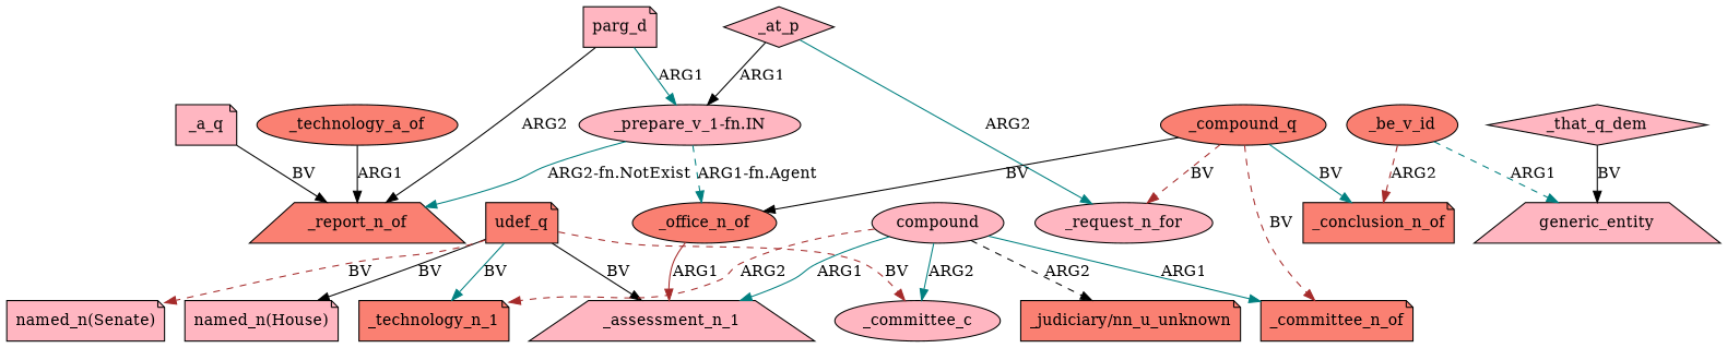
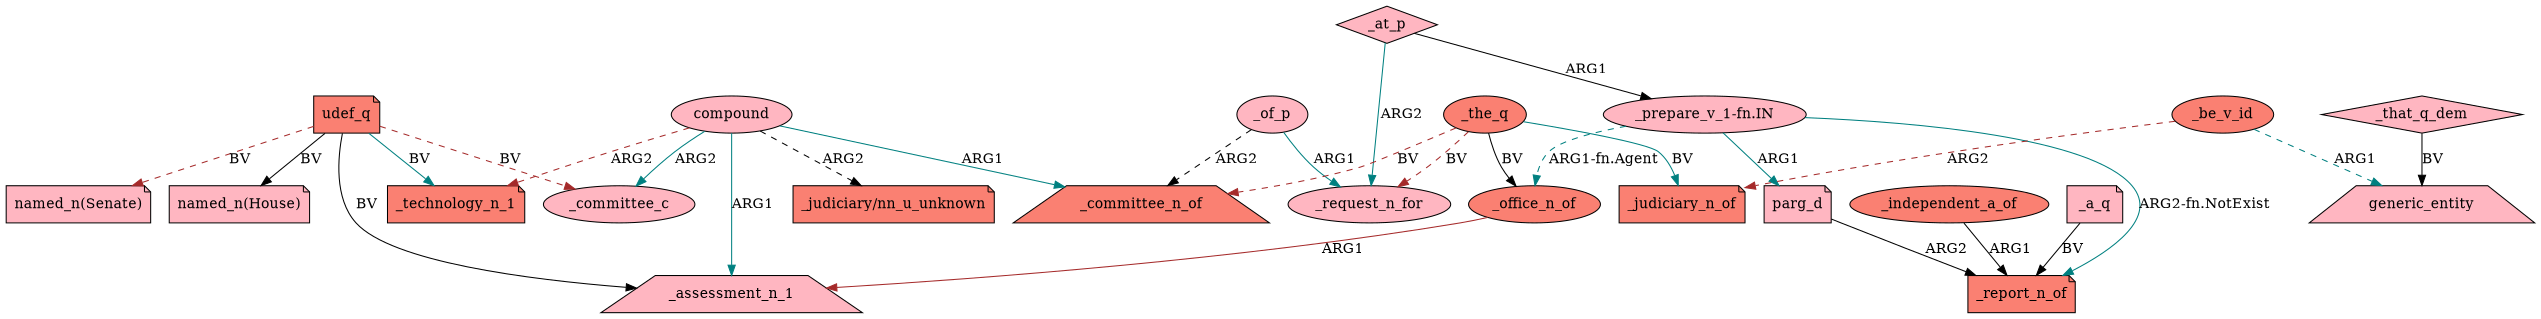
  digraph {
    node [fillcolor=lightpink shape=note style=filled]
    edge [color=teal style=solid]
    _a_q
-   _report_n_of [fillcolor=salmon shape=trapezium]
+   _report_n_of [fillcolor=salmon]
    udef_q [fillcolor=salmon]
    "named_n(House)"
    _assessment_n_1 [shape=trapezium]
    n6 [label=_committee_c shape=ellipse]
    _technology_n_1 [fillcolor=salmon]
    "named_n(Senate)"
    "_judiciary/nn_u_unknown" [fillcolor=salmon]
-   _conclusion_n_of [fillcolor=salmon]
+   _conclusion_n_of [fillcolor=salmon label=_judiciary_n_of]
    "_prepare_v_1-fn.IN" [shape=ellipse]
    _office_n_of [fillcolor=salmon shape=ellipse]
+   _of_p [shape=ellipse]
    _request_n_for [shape=ellipse]
-   _committee_n_of [fillcolor=salmon]
+   _committee_n_of [fillcolor=salmon shape=trapezium]
    _that_q_dem [shape=diamond]
    generic_entity [shape=trapezium]
    _at_p [shape=diamond]
    compound [shape=ellipse]
-   _the_q [fillcolor=salmon shape=ellipse label=_compound_q]
+   _the_q [fillcolor=salmon shape=ellipse]
    _be_v_id [fillcolor=salmon shape=ellipse]
    parg_d
-   _independent_a_of [fillcolor=salmon shape=ellipse label=_technology_a_of]
+   _independent_a_of [fillcolor=salmon shape=ellipse]
    _a_q -> _report_n_of [color=black label=BV]
    udef_q -> "named_n(House)" [color=black label=BV]
    udef_q -> _assessment_n_1 [color=black label=BV]
    udef_q -> n6 [color=brown label=BV style=dashed]
    udef_q -> _technology_n_1 [label=BV]
    udef_q -> "named_n(Senate)" [color=brown label=BV style=dashed]
    "_prepare_v_1-fn.IN" -> _report_n_of [label="ARG2-fn.NotExist"]
    "_prepare_v_1-fn.IN" -> _office_n_of [label="ARG1-fn.Agent" style=dashed]
    _office_n_of -> _assessment_n_1 [color=brown label=ARG1]
+   _of_p -> _request_n_for [label=ARG1]
+   _of_p -> _committee_n_of [color=black label=ARG2 style=dashed]
    _that_q_dem -> generic_entity [color=black label=BV]
    _at_p -> "_prepare_v_1-fn.IN" [color=black label=ARG1]
    _at_p -> _request_n_for [label=ARG2]
    compound -> _assessment_n_1 [label=ARG1]
    compound -> n6 [label=ARG2]
    compound -> _technology_n_1 [color=brown label=ARG2 style=dashed]
    compound -> "_judiciary/nn_u_unknown" [color=black label=ARG2 style=dashed]
    compound -> _committee_n_of [label=ARG1]
    _the_q -> _conclusion_n_of [label=BV]
    _the_q -> _office_n_of [color=black label=BV]
    _the_q -> _request_n_for [color=brown label=BV style=dashed]
    _the_q -> _committee_n_of [color=brown label=BV style=dashed]
    _be_v_id -> _conclusion_n_of [color=brown label=ARG2 style=dashed]
    _be_v_id -> generic_entity [label=ARG1 style=dashed]
    parg_d -> _report_n_of [color=black label=ARG2]
-   parg_d -> "_prepare_v_1-fn.IN" [label=ARG1]
+   "_prepare_v_1-fn.IN" -> parg_d [label=ARG1]
    _independent_a_of -> _report_n_of [color=black label=ARG1]
  }
